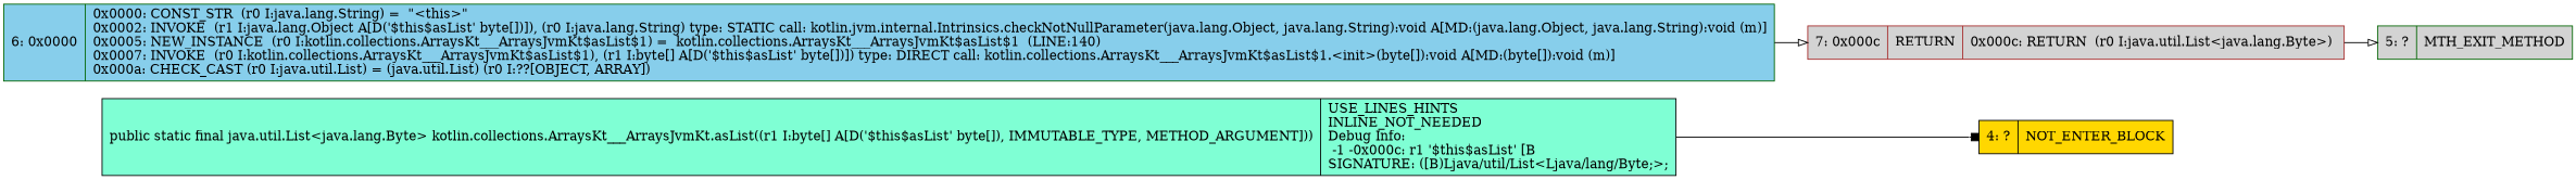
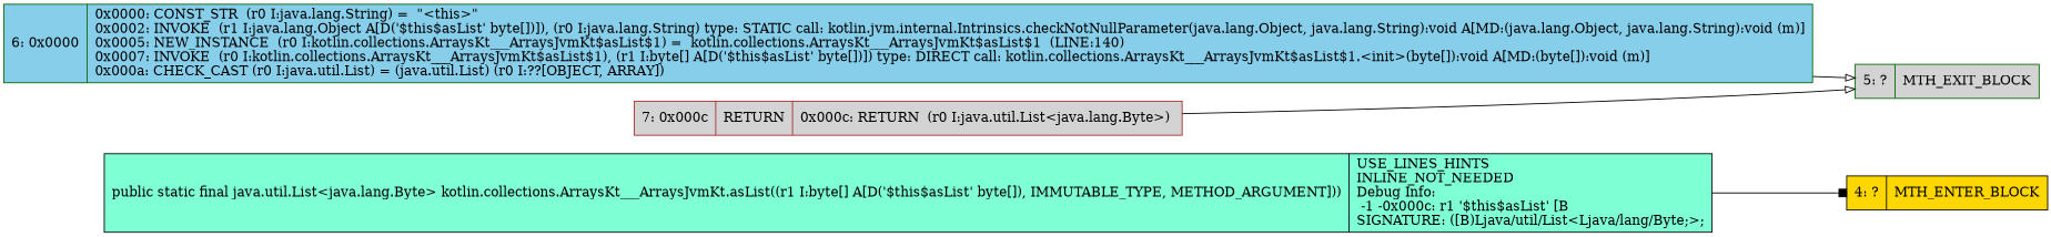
  digraph {
    rankdir=LR
    node [color=black fillcolor=lightgrey shape=record style=filled]
    edge [arrowhead=onormal]
-   n1 [fillcolor=gold label="{4\:\ ?|NOT_ENTER_BLOCK\l}"]
+   n1 [fillcolor=gold label="{4\:\ ?|MTH_ENTER_BLOCK\l}"]
    n2 [color=darkgreen fillcolor=skyblue label="{6\:\ 0x0000|0x0000: CONST_STR  (r0 I:java.lang.String) =  \"\<this\>\" \l0x0002: INVOKE  (r1 I:java.lang.Object A[D('$this$asList' byte[])]), (r0 I:java.lang.String) type: STATIC call: kotlin.jvm.internal.Intrinsics.checkNotNullParameter(java.lang.Object, java.lang.String):void A[MD:(java.lang.Object, java.lang.String):void (m)]\l0x0005: NEW_INSTANCE  (r0 I:kotlin.collections.ArraysKt___ArraysJvmKt$asList$1) =  kotlin.collections.ArraysKt___ArraysJvmKt$asList$1  (LINE:140)\l0x0007: INVOKE  (r0 I:kotlin.collections.ArraysKt___ArraysJvmKt$asList$1), (r1 I:byte[] A[D('$this$asList' byte[])]) type: DIRECT call: kotlin.collections.ArraysKt___ArraysJvmKt$asList$1.\<init\>(byte[]):void A[MD:(byte[]):void (m)]\l0x000a: CHECK_CAST (r0 I:java.util.List) = (java.util.List) (r0 I:??[OBJECT, ARRAY]) \l}"]
    n3 [color=brown label="{7\:\ 0x000c|RETURN\l|0x000c: RETURN  (r0 I:java.util.List\<java.lang.Byte\>) \l}"]
-   n4 [color=darkgreen label="{5\:\ ?|MTH_EXIT_METHOD\l}"]
+   n4 [color=darkgreen label="{5\:\ ?|MTH_EXIT_BLOCK\l}"]
    n5 [fillcolor=aquamarine label="{public static final java.util.List\<java.lang.Byte\> kotlin.collections.ArraysKt___ArraysJvmKt.asList((r1 I:byte[] A[D('$this$asList' byte[]), IMMUTABLE_TYPE, METHOD_ARGUMENT]))  | USE_LINES_HINTS\lINLINE_NOT_NEEDED\lDebug Info:\l  \-1 \-0x000c: r1 '$this$asList' [B\lSIGNATURE: ([B)Ljava\/util\/List\<Ljava\/lang\/Byte;\>;\l}"]
-   n2 -> n3
+   n2 -> n4
    n3 -> n4
    n5 -> n1 [arrowhead=box]
  }
